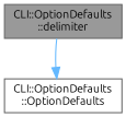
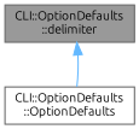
  digraph {
    rankdir=TB
    fontname=Ubuntu
    node [fontname=Ubuntu fontsize=10 shape=box style=filled]
    n1 [color=gray40 fillcolor=grey60 fontcolor=black height=0.2 label="CLI::OptionDefaults\l::delimiter" width=0.4]
    n2 [color=grey40 fillcolor=white height=0.2 label="CLI::OptionDefaults\l::OptionDefaults" width=0.4]
-   n1 -> n2 [color=steelblue1 fontname=Ubuntu fontsize=10 labelfontname=Helvetica labelfontsize=10 style=solid]
+   n2 -> n1 [color=steelblue1 fontname=Ubuntu fontsize=10 labelfontname=Helvetica labelfontsize=10 style=solid]
  }
